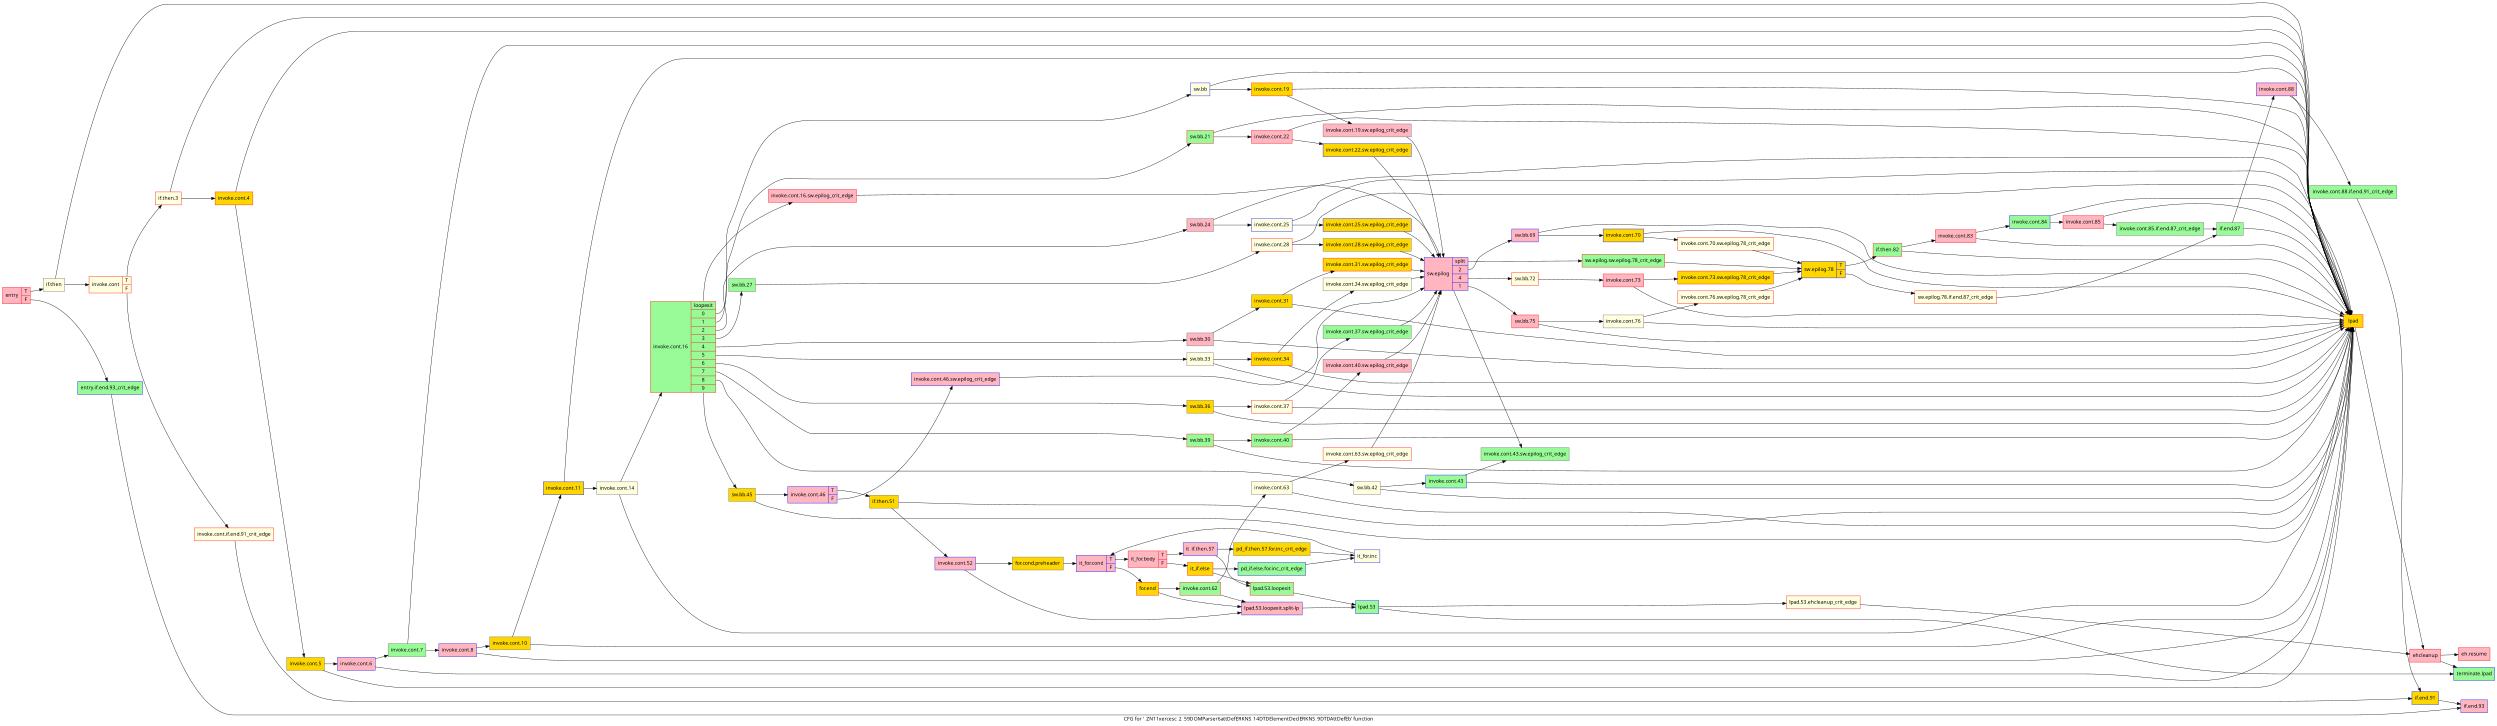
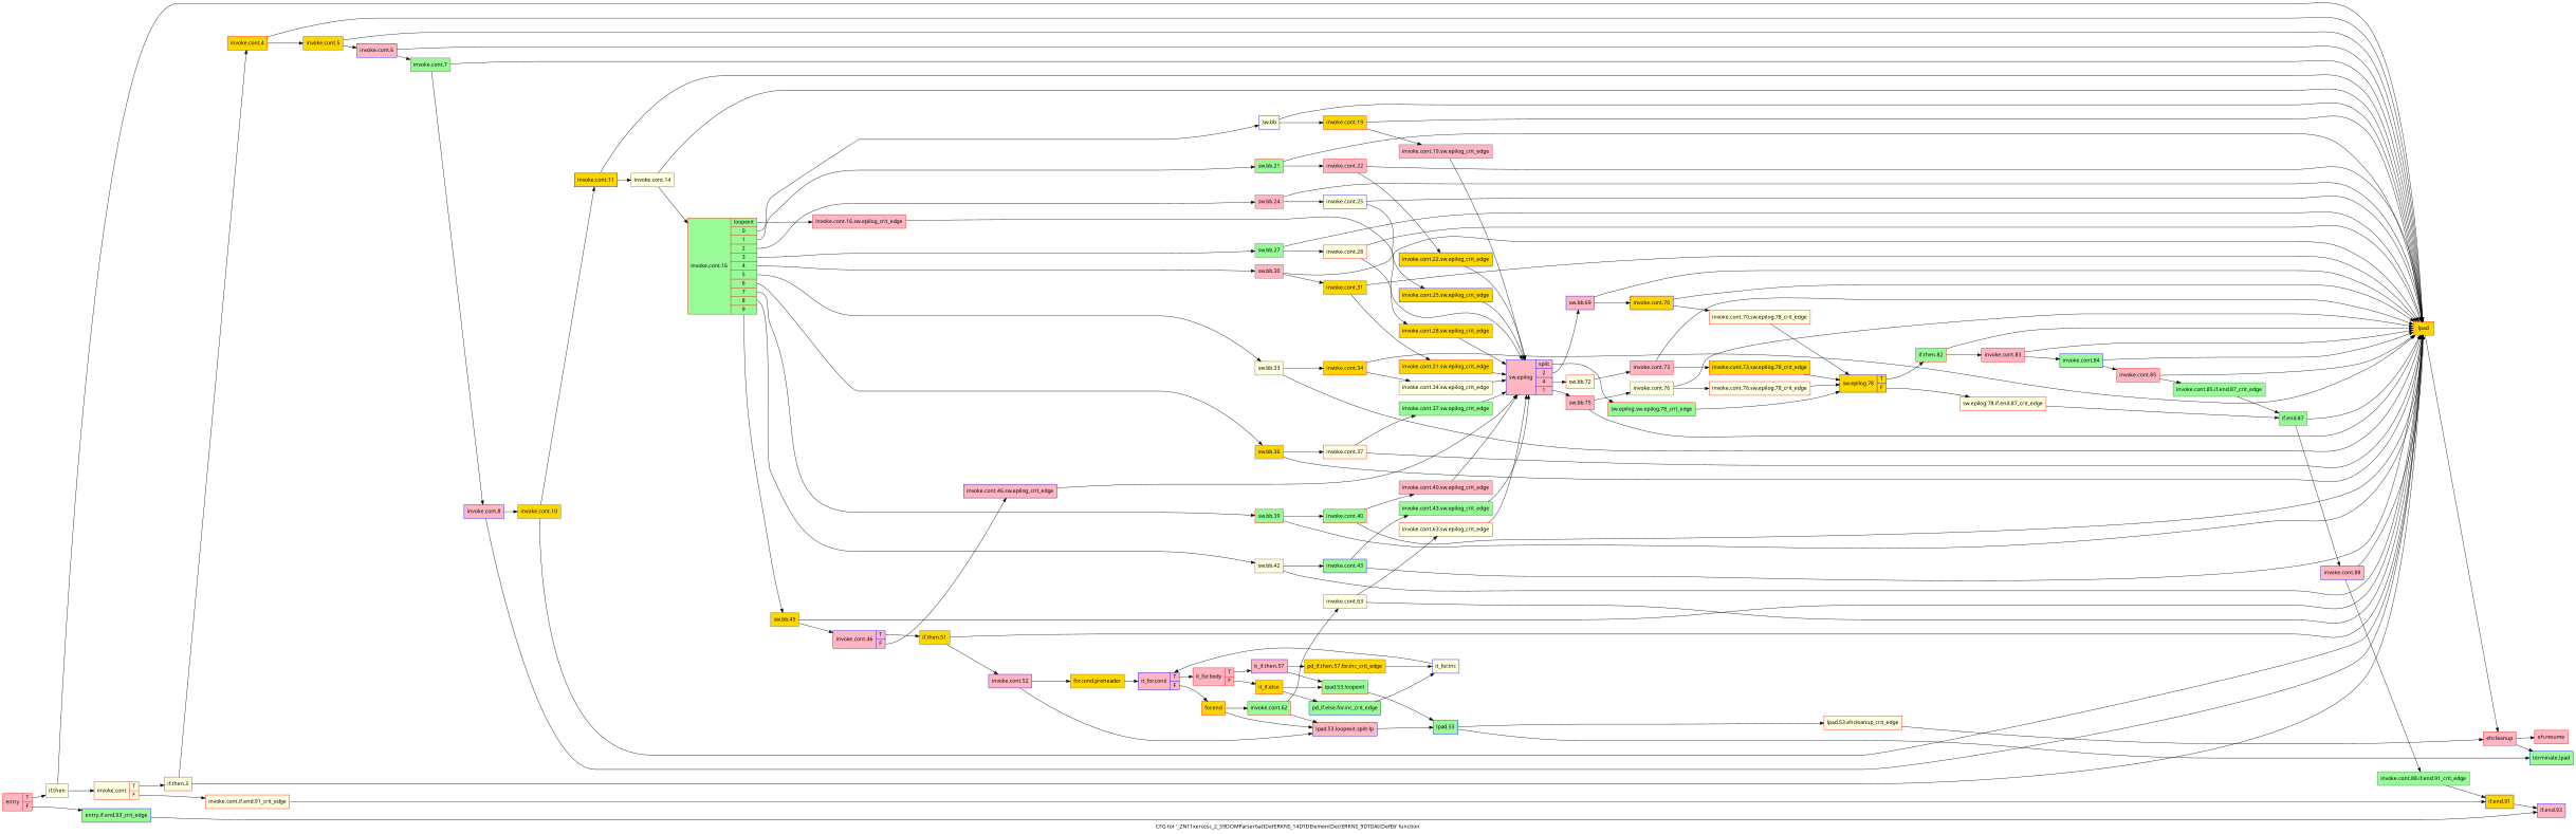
  digraph {
    fontname="Noto Sans"
    label="CFG for '_ZN11xercesc_2_59DOMParser6attDefERKNS_14DTDElementDeclERKNS_9DTDAttDefEb' function"
    rankdir=LR
    node [color=red fillcolor=lightpink fontname="Noto Sans" shape=record style=filled]
    edge [fontname="Noto Sans"]
    n1 [label="{entry|{<s0>T|<s1>F}}"]
    n2 [color=gray40 fillcolor=lightyellow label="{if.then}"]
    n3 [color=blue fillcolor=palegreen label="{entry.if.end.93_crit_edge}"]
    n4 [fillcolor=lightyellow label="{invoke.cont|{<s0>T|<s1>F}}"]
    n5 [fillcolor=gold label="{lpad}"]
    n6 [color=blue label="{if.end.93}"]
    n7 [fillcolor=lightyellow label="{if.then.3}"]
    n8 [fillcolor=lightyellow label="{invoke.cont.if.end.91_crit_edge}"]
    n9 [label="{ehcleanup}"]
    n10 [fillcolor=gold label="{invoke.cont.4}"]
    n11 [color=blue fillcolor=gold label="{if.end.91}"]
    n12 [color=blue fillcolor=palegreen label="{terminate.lpad}"]
    n13 [label="{eh.resume}"]
    n14 [color=gray40 fillcolor=gold label="{invoke.cont.5}"]
    n15 [color=blue label="{invoke.cont.6}"]
    n16 [color=gray40 fillcolor=palegreen label="{invoke.cont.7}"]
    n17 [color=blue label="{invoke.cont.8}"]
    n18 [color=gray40 fillcolor=gold label="{invoke.cont.10}"]
    n19 [color=blue fillcolor=gold label="{invoke.cont.11}"]
    n20 [color=gray40 fillcolor=lightyellow label="{invoke.cont.14}"]
    n21 [fillcolor=palegreen label="{invoke.cont.16|{<s0>loopexit|<s1>0|<s2>1|<s3>2|<s4>3|<s5>4|<s6>5|<s7>6|<s8>7|<s9>8|<s10>9}}"]
    n22 [label="{invoke.cont.16.sw.epilog_crit_edge}"]
    n23 [color=blue fillcolor=lightyellow label="{sw.bb}"]
    n24 [fillcolor=palegreen label="{sw.bb.21}"]
    n25 [color=gray40 label="{sw.bb.24}"]
    n26 [color=gray40 fillcolor=palegreen label="{sw.bb.27}"]
    n27 [color=gray40 label="{sw.bb.30}"]
    n28 [color=gray40 fillcolor=lightyellow label="{sw.bb.33}"]
    n29 [color=gray40 fillcolor=gold label="{sw.bb.36}"]
    n30 [fillcolor=palegreen label="{sw.bb.39}"]
    n31 [color=gray40 fillcolor=lightyellow label="{sw.bb.42}"]
    n32 [color=gray40 fillcolor=gold label="{sw.bb.45}"]
    n33 [color=blue label="{sw.epilog|{<s0>split|<s1>2|<s2>4|<s3>1}}"]
    n34 [fillcolor=gold label="{invoke.cont.19}"]
    n35 [label="{invoke.cont.22}"]
    n36 [color=blue fillcolor=lightyellow label="{invoke.cont.25}"]
    n37 [fillcolor=lightyellow label="{invoke.cont.28}"]
    n38 [color=gray40 fillcolor=gold label="{invoke.cont.31}"]
    n39 [fillcolor=gold label="{invoke.cont.34}"]
    n40 [fillcolor=lightyellow label="{invoke.cont.37}"]
    n41 [fillcolor=palegreen label="{invoke.cont.40}"]
    n42 [color=blue fillcolor=palegreen label="{invoke.cont.43}"]
    n43 [color=blue label="{invoke.cont.46|{<s0>T|<s1>F}}"]
    n44 [fillcolor=palegreen label="{sw.epilog.sw.epilog.78_crit_edge}"]
    n45 [color=blue label="{sw.bb.69}"]
    n46 [fillcolor=lightyellow label="{sw.bb.72}"]
    n47 [label="{sw.bb.75}"]
    n48 [color=gray40 label="{invoke.cont.19.sw.epilog_crit_edge}"]
    n49 [color=blue fillcolor=gold label="{invoke.cont.22.sw.epilog_crit_edge}"]
    n50 [color=blue fillcolor=gold label="{invoke.cont.25.sw.epilog_crit_edge}"]
    n51 [color=gray40 fillcolor=gold label="{invoke.cont.28.sw.epilog_crit_edge}"]
    n52 [fillcolor=gold label="{invoke.cont.31.sw.epilog_crit_edge}"]
    n53 [color=gray40 fillcolor=lightyellow label="{invoke.cont.34.sw.epilog_crit_edge}"]
    n54 [color=gray40 fillcolor=palegreen label="{invoke.cont.37.sw.epilog_crit_edge}"]
    n55 [color=gray40 label="{invoke.cont.40.sw.epilog_crit_edge}"]
    n56 [color=gray40 fillcolor=palegreen label="{invoke.cont.43.sw.epilog_crit_edge}"]
    n57 [color=gray40 fillcolor=gold label="{if.then.51}"]
    n58 [color=blue label="{invoke.cont.46.sw.epilog_crit_edge}"]
    n59 [color=blue fillcolor=gold label="{sw.epilog.78|{<s0>T|<s1>F}}"]
    n60 [color=blue fillcolor=gold label="{invoke.cont.70}"]
    n61 [label="{invoke.cont.73}"]
    n62 [color=gray40 fillcolor=lightyellow label="{invoke.cont.76}"]
    n63 [color=blue label="{invoke.cont.52}"]
    n64 [color=gray40 fillcolor=gold label="{for.cond.preheader}"]
    n65 [color=blue label="{lpad.53.loopexit.split-lp}"]
    n66 [color=blue label="{it_for.cond|{<s0>T|<s1>F}}"]
    n67 [color=blue fillcolor=palegreen label="{lpad.53}"]
    n68 [label="{it_for.body|{<s0>T|<s1>F}}"]
    n69 [fillcolor=gold label="{for.end}"]
    n70 [fillcolor=lightyellow label="{lpad.53.ehcleanup_crit_edge}"]
    n71 [color=blue label="{it_if.then.57}"]
    n72 [fillcolor=gold label="{it_if.else}"]
    n73 [fillcolor=palegreen label="{invoke.cont.62}"]
    n74 [color=gray40 fillcolor=gold label="{pd_if.then.57.for.inc_crit_edge}"]
    n75 [fillcolor=palegreen label="{lpad.53.loopexit}"]
    n76 [color=blue fillcolor=palegreen label="{pd_if.else.for.inc_crit_edge}"]
    n77 [color=gray40 fillcolor=lightyellow label="{invoke.cont.63}"]
    n78 [color=blue fillcolor=lightyellow label="{it_for.inc}"]
    n79 [fillcolor=lightyellow label="{invoke.cont.63.sw.epilog_crit_edge}"]
    n80 [fillcolor=palegreen label="{if.then.82}"]
    n81 [fillcolor=lightyellow label="{sw.epilog.78.if.end.87_crit_edge}"]
    n82 [fillcolor=lightyellow label="{invoke.cont.70.sw.epilog.78_crit_edge}"]
    n83 [fillcolor=gold label="{invoke.cont.73.sw.epilog.78_crit_edge}"]
    n84 [fillcolor=lightyellow label="{invoke.cont.76.sw.epilog.78_crit_edge}"]
    n85 [label="{invoke.cont.83}"]
    n86 [color=gray40 fillcolor=palegreen label="{if.end.87}"]
    n87 [color=blue fillcolor=palegreen label="{invoke.cont.84}"]
    n88 [color=blue label="{invoke.cont.88}"]
    n89 [color=gray40 fillcolor=palegreen label="{invoke.cont.88.if.end.91_crit_edge}"]
    n90 [label="{invoke.cont.85}"]
    n91 [color=gray40 fillcolor=palegreen label="{invoke.cont.85.if.end.87_crit_edge}"]
    n1 -> n2 [tailport=s0]
    n1 -> n3 [tailport=s1]
    n2 -> n4
    n2 -> n5
    n3 -> n6
    n4 -> n7 [tailport=s0]
    n4 -> n8 [tailport=s1]
    n5 -> n9
    n7 -> n5
    n7 -> n10
    n8 -> n11
    n9 -> n12
    n9 -> n13
    n10 -> n5
    n10 -> n14
    n11 -> n6
    n14 -> n5
    n14 -> n15
    n15 -> n5
    n15 -> n16
    n16 -> n5
    n16 -> n17
    n17 -> n5
    n17 -> n18
    n18 -> n5
    n18 -> n19
    n19 -> n5
    n19 -> n20
    n20 -> n5
    n20 -> n21
    n21 -> n22 [tailport=s0]
    n21 -> n23 [tailport=s1]
    n21 -> n24 [tailport=s2]
    n21 -> n25 [tailport=s3]
    n21 -> n26 [tailport=s4]
    n21 -> n27 [tailport=s5]
    n21 -> n28 [tailport=s6]
    n21 -> n29 [tailport=s7]
    n21 -> n30 [tailport=s8]
    n21 -> n31 [tailport=s9]
    n21 -> n32 [tailport=s10]
    n22 -> n33
    n23 -> n5
    n23 -> n34
    n24 -> n5
    n24 -> n35
    n25 -> n5
    n25 -> n36
+   n26 -> n5
    n26 -> n37
    n27 -> n5
    n27 -> n38
    n28 -> n5
    n28 -> n39
    n29 -> n5
    n29 -> n40
    n30 -> n5
    n30 -> n41
    n31 -> n5
    n31 -> n42
    n32 -> n5
    n32 -> n43
    n33 -> n44 [tailport=s0]
    n33 -> n45 [tailport=s1]
    n33 -> n46 [tailport=s2]
    n33 -> n47 [tailport=s3]
    n34 -> n5
    n34 -> n48
    n35 -> n5
    n35 -> n49
    n36 -> n5
    n36 -> n50
    n37 -> n5
    n37 -> n51
    n38 -> n5
    n38 -> n52
    n39 -> n5
    n39 -> n53
    n40 -> n5
    n40 -> n54
    n41 -> n5
    n41 -> n55
    n42 -> n5
    n42 -> n56
    n43 -> n57 [tailport=s0]
    n43 -> n58 [tailport=s1]
    n44 -> n59
    n45 -> n5
    n45 -> n60
    n46 -> n61
    n47 -> n5
    n47 -> n62
    n48 -> n33
    n49 -> n33
    n50 -> n33
    n51 -> n33
    n52 -> n33
    n53 -> n33
    n54 -> n33
    n55 -> n33
-   n33 -> n56
+   n56 -> n33
    n57 -> n5
    n57 -> n63
    n58 -> n33
    n59 -> n80 [tailport=s0]
    n59 -> n81 [tailport=s1]
    n60 -> n5
    n60 -> n82
    n61 -> n5
    n61 -> n83
    n62 -> n5
    n62 -> n84
    n63 -> n64
    n63 -> n65
    n64 -> n66
    n65 -> n67
    n66 -> n68 [tailport=s0]
    n66 -> n69 [tailport=s1]
    n67 -> n12
    n67 -> n70
    n68 -> n71 [tailport=s0]
    n68 -> n72 [tailport=s1]
    n69 -> n65
    n69 -> n73
    n70 -> n9
    n71 -> n74
    n71 -> n75
    n72 -> n75
    n72 -> n76
    n73 -> n65
    n73 -> n77
    n74 -> n78
    n75 -> n67
    n76 -> n78
    n77 -> n5
    n77 -> n79
    n78 -> n66
    n79 -> n33
    n80 -> n5
    n80 -> n85
    n81 -> n86
    n82 -> n59
    n83 -> n59
    n84 -> n59
    n85 -> n5
    n85 -> n87
    n86 -> n5
    n86 -> n88
    n87 -> n5
    n87 -> n90
    n88 -> n5
    n88 -> n89
    n89 -> n11
    n90 -> n5
    n90 -> n91
    n91 -> n86
  }
